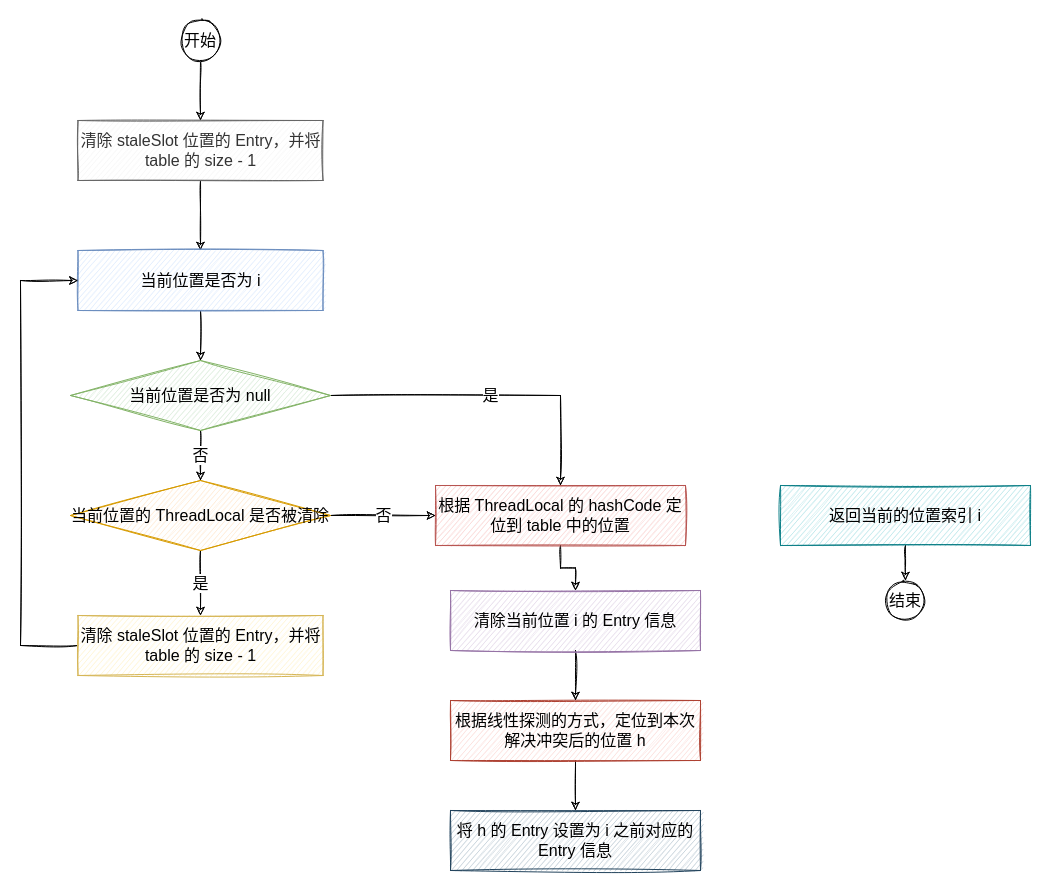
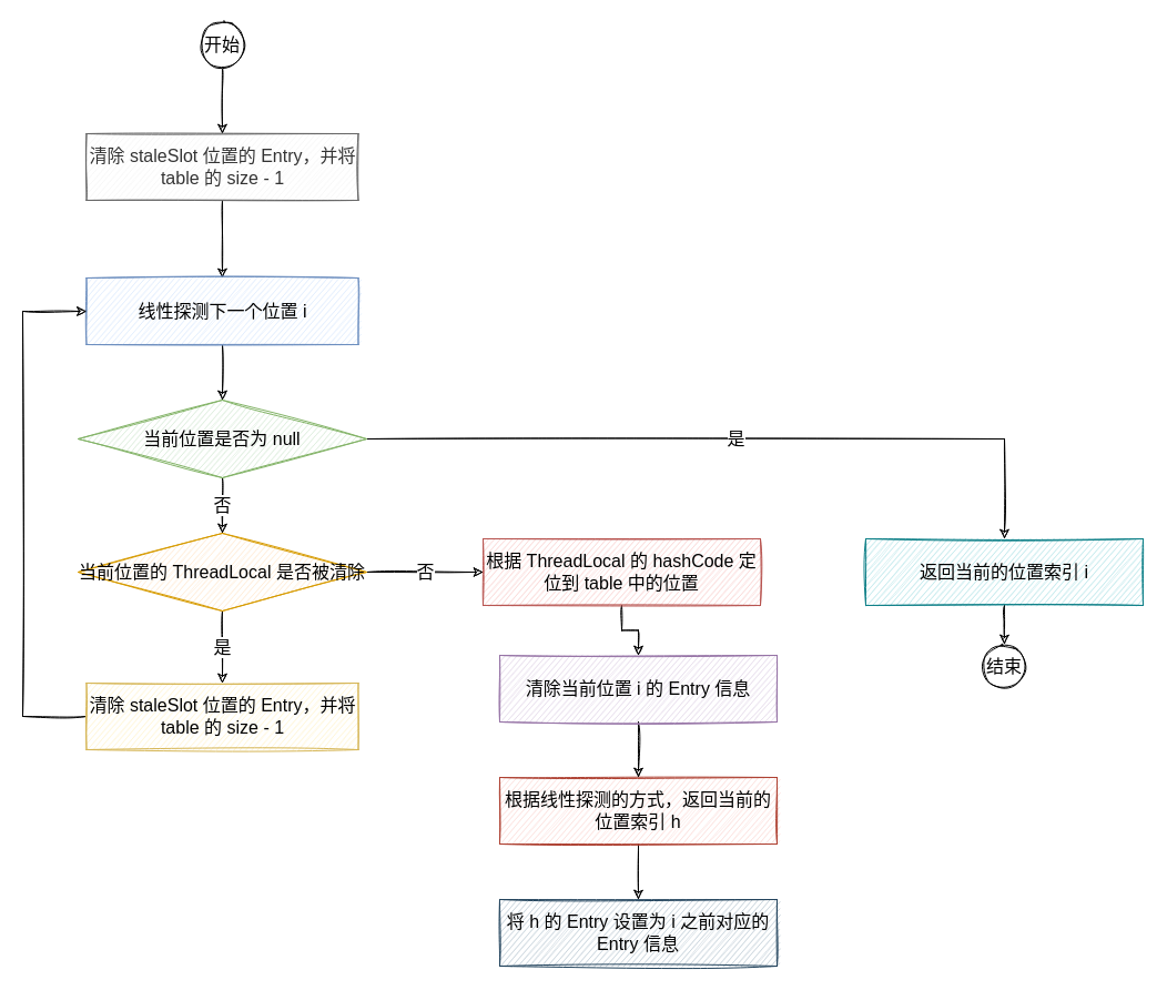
  <mxCell id="0" />
  <mxCell id="1" parent="0" />
  <mxCell id="2" style="edgeStyle=orthogonalEdgeStyle;rounded=0;orthogonalLoop=1;jettySize=auto;html=1;exitX=0.5;exitY=1;exitDx=0;exitDy=0;entryX=0.5;entryY=0;entryDx=0;entryDy=0;fontSize=16;sketch=1;" edge="1" parent="1" source="3" target="5"><mxGeometry relative="1" as="geometry" /></mxCell>
  <mxCell id="3" value="开始" style="ellipse;whiteSpace=wrap;html=1;aspect=fixed;fontSize=16;sketch=1;" vertex="1" parent="1"><mxGeometry x="180" y="20" width="40" height="40" as="geometry" /></mxCell>
  <mxCell id="4" style="edgeStyle=orthogonalEdgeStyle;rounded=0;orthogonalLoop=1;jettySize=auto;html=1;exitX=0.5;exitY=1;exitDx=0;exitDy=0;fontSize=16;sketch=1;" edge="1" parent="1" source="5" target="7"><mxGeometry relative="1" as="geometry" /></mxCell>
  <mxCell id="5" value="清除&amp;nbsp;staleSlot 位置的 Entry，并将 table 的 size - 1" style="rounded=0;whiteSpace=wrap;html=1;fontSize=16;sketch=1;fillColor=#f5f5f5;fontColor=#333333;strokeColor=#666666;" vertex="1" parent="1"><mxGeometry x="77.5" y="120" width="245" height="60" as="geometry" /></mxCell>
  <mxCell id="6" style="edgeStyle=orthogonalEdgeStyle;rounded=0;orthogonalLoop=1;jettySize=auto;html=1;exitX=0.5;exitY=1;exitDx=0;exitDy=0;entryX=0.5;entryY=0;entryDx=0;entryDy=0;fontSize=16;sketch=1;" edge="1" parent="1" source="7" target="15"><mxGeometry relative="1" as="geometry" /></mxCell>
- <mxCell id="7" value="当前位置是否为 i" style="rounded=0;whiteSpace=wrap;html=1;fontSize=16;sketch=1;fillColor=#dae8fc;strokeColor=#6c8ebf;" vertex="1" parent="1"><mxGeometry x="77.5" y="250" width="245" height="60" as="geometry" /></mxCell>
+ <mxCell id="7" value="线性探测下一个位置 i" style="rounded=0;whiteSpace=wrap;html=1;fontSize=16;sketch=1;fillColor=#dae8fc;strokeColor=#6c8ebf;" vertex="1" parent="1"><mxGeometry x="77.5" y="250" width="245" height="60" as="geometry" /></mxCell>
  <mxCell id="8" value="是" style="edgeStyle=orthogonalEdgeStyle;rounded=0;orthogonalLoop=1;jettySize=auto;html=1;exitX=0.5;exitY=1;exitDx=0;exitDy=0;entryX=0.5;entryY=0;entryDx=0;entryDy=0;fontSize=16;sketch=1;" edge="1" parent="1" source="10" target="12"><mxGeometry relative="1" as="geometry" /></mxCell>
  <mxCell id="9" value="否" style="edgeStyle=orthogonalEdgeStyle;rounded=0;orthogonalLoop=1;jettySize=auto;html=1;exitX=1;exitY=0.5;exitDx=0;exitDy=0;entryX=0;entryY=0.5;entryDx=0;entryDy=0;fontSize=16;sketch=1;" edge="1" parent="1" source="10" target="17"><mxGeometry relative="1" as="geometry" /></mxCell>
  <mxCell id="10" value="当前位置的 ThreadLocal 是否被清除" style="rhombus;whiteSpace=wrap;html=1;fontSize=16;sketch=1;fillColor=#ffe6cc;strokeColor=#d79b00;" vertex="1" parent="1"><mxGeometry x="70" y="480" width="260" height="70" as="geometry" /></mxCell>
  <mxCell id="11" style="edgeStyle=orthogonalEdgeStyle;rounded=0;orthogonalLoop=1;jettySize=auto;html=1;exitX=0;exitY=0.5;exitDx=0;exitDy=0;entryX=0;entryY=0.5;entryDx=0;entryDy=0;fontSize=16;sketch=1;" edge="1" parent="1" source="12" target="7"><mxGeometry relative="1" as="geometry"><Array as="points"><mxPoint x="20" y="645" /><mxPoint x="20" y="280" /></Array></mxGeometry></mxCell>
  <mxCell id="12" value="清除&amp;nbsp;staleSlot 位置的 Entry，并将 table 的 size - 1" style="rounded=0;whiteSpace=wrap;html=1;fontSize=16;sketch=1;fillColor=#fff2cc;strokeColor=#d6b656;" vertex="1" parent="1"><mxGeometry x="77.5" y="615" width="245" height="60" as="geometry" /></mxCell>
  <mxCell id="13" value="否" style="edgeStyle=orthogonalEdgeStyle;rounded=0;orthogonalLoop=1;jettySize=auto;html=1;exitX=0.5;exitY=1;exitDx=0;exitDy=0;entryX=0.5;entryY=0;entryDx=0;entryDy=0;fontSize=16;sketch=1;" edge="1" parent="1" source="15" target="10"><mxGeometry relative="1" as="geometry" /></mxCell>
- <mxCell id="14" value="是" style="edgeStyle=orthogonalEdgeStyle;rounded=0;orthogonalLoop=1;jettySize=auto;html=1;exitX=1;exitY=0.5;exitDx=0;exitDy=0;fontSize=16;sketch=1;" edge="1" parent="1" source="15" target="17"><mxGeometry relative="1" as="geometry" /></mxCell>
+ <mxCell id="14" value="是" style="edgeStyle=orthogonalEdgeStyle;rounded=0;orthogonalLoop=1;jettySize=auto;html=1;exitX=1;exitY=0.5;exitDx=0;exitDy=0;fontSize=16;sketch=1;" edge="1" parent="1" source="15" target="24"><mxGeometry relative="1" as="geometry" /></mxCell>
  <mxCell id="15" value="当前位置是否为 null" style="rhombus;whiteSpace=wrap;html=1;fontSize=16;sketch=1;fillColor=#d5e8d4;strokeColor=#82b366;" vertex="1" parent="1"><mxGeometry x="70" y="360" width="260" height="70" as="geometry" /></mxCell>
  <mxCell id="16" style="edgeStyle=orthogonalEdgeStyle;rounded=0;orthogonalLoop=1;jettySize=auto;html=1;exitX=0.5;exitY=1;exitDx=0;exitDy=0;entryX=0.5;entryY=0;entryDx=0;entryDy=0;fontSize=16;sketch=1;" edge="1" parent="1" source="17" target="21"><mxGeometry relative="1" as="geometry" /></mxCell>
  <mxCell id="17" value="根据 ThreadLocal 的 hashCode 定位到 table 中的位置" style="rounded=0;whiteSpace=wrap;html=1;fontSize=16;sketch=1;fillColor=#f8cecc;strokeColor=#b85450;" vertex="1" parent="1"><mxGeometry x="435" y="485" width="250" height="60" as="geometry" /></mxCell>
  <mxCell id="18" style="edgeStyle=orthogonalEdgeStyle;rounded=0;orthogonalLoop=1;jettySize=auto;html=1;exitX=0.5;exitY=1;exitDx=0;exitDy=0;entryX=0.5;entryY=0;entryDx=0;entryDy=0;fontSize=16;sketch=1;" edge="1" parent="1" source="19" target="22"><mxGeometry relative="1" as="geometry" /></mxCell>
- <mxCell id="19" value="根据线性探测的方式，定位到本次解决冲突后的位置 h" style="rounded=0;whiteSpace=wrap;html=1;fontSize=16;sketch=1;fillColor=#fad9d5;strokeColor=#ae4132;" vertex="1" parent="1"><mxGeometry x="450" y="700" width="250" height="60" as="geometry" /></mxCell>
+ <mxCell id="19" value="根据线性探测的方式，返回当前的位置索引 h" style="rounded=0;whiteSpace=wrap;html=1;fontSize=16;sketch=1;fillColor=#fad9d5;strokeColor=#ae4132;" vertex="1" parent="1"><mxGeometry x="450" y="700" width="250" height="60" as="geometry" /></mxCell>
  <mxCell id="20" style="edgeStyle=orthogonalEdgeStyle;rounded=0;orthogonalLoop=1;jettySize=auto;html=1;exitX=0.5;exitY=1;exitDx=0;exitDy=0;fontSize=16;sketch=1;" edge="1" parent="1" source="21" target="19"><mxGeometry relative="1" as="geometry" /></mxCell>
  <mxCell id="21" value="清除当前位置 i 的 Entry 信息" style="rounded=0;whiteSpace=wrap;html=1;fontSize=16;sketch=1;fillColor=#e1d5e7;strokeColor=#9673a6;" vertex="1" parent="1"><mxGeometry x="450" y="590" width="250" height="60" as="geometry" /></mxCell>
  <mxCell id="22" value="将 h 的 Entry 设置为 i 之前对应的 Entry 信息" style="rounded=0;whiteSpace=wrap;html=1;fontSize=16;sketch=1;fillColor=#bac8d3;strokeColor=#23445d;" vertex="1" parent="1"><mxGeometry x="450" y="810" width="250" height="60" as="geometry" /></mxCell>
  <mxCell id="23" style="edgeStyle=orthogonalEdgeStyle;rounded=0;orthogonalLoop=1;jettySize=auto;html=1;exitX=0.5;exitY=1;exitDx=0;exitDy=0;fontSize=16;sketch=1;" edge="1" parent="1" source="24" target="25"><mxGeometry relative="1" as="geometry" /></mxCell>
  <mxCell id="24" value="返回当前的位置索引 i" style="rounded=0;whiteSpace=wrap;html=1;fontSize=16;sketch=1;fillColor=#b0e3e6;strokeColor=#0e8088;" vertex="1" parent="1"><mxGeometry x="780" y="485" width="250" height="60" as="geometry" /></mxCell>
  <mxCell id="25" value="结束" style="ellipse;whiteSpace=wrap;html=1;aspect=fixed;fontSize=16;sketch=1;" vertex="1" parent="1"><mxGeometry x="885" y="580" width="40" height="40" as="geometry" /></mxCell>
